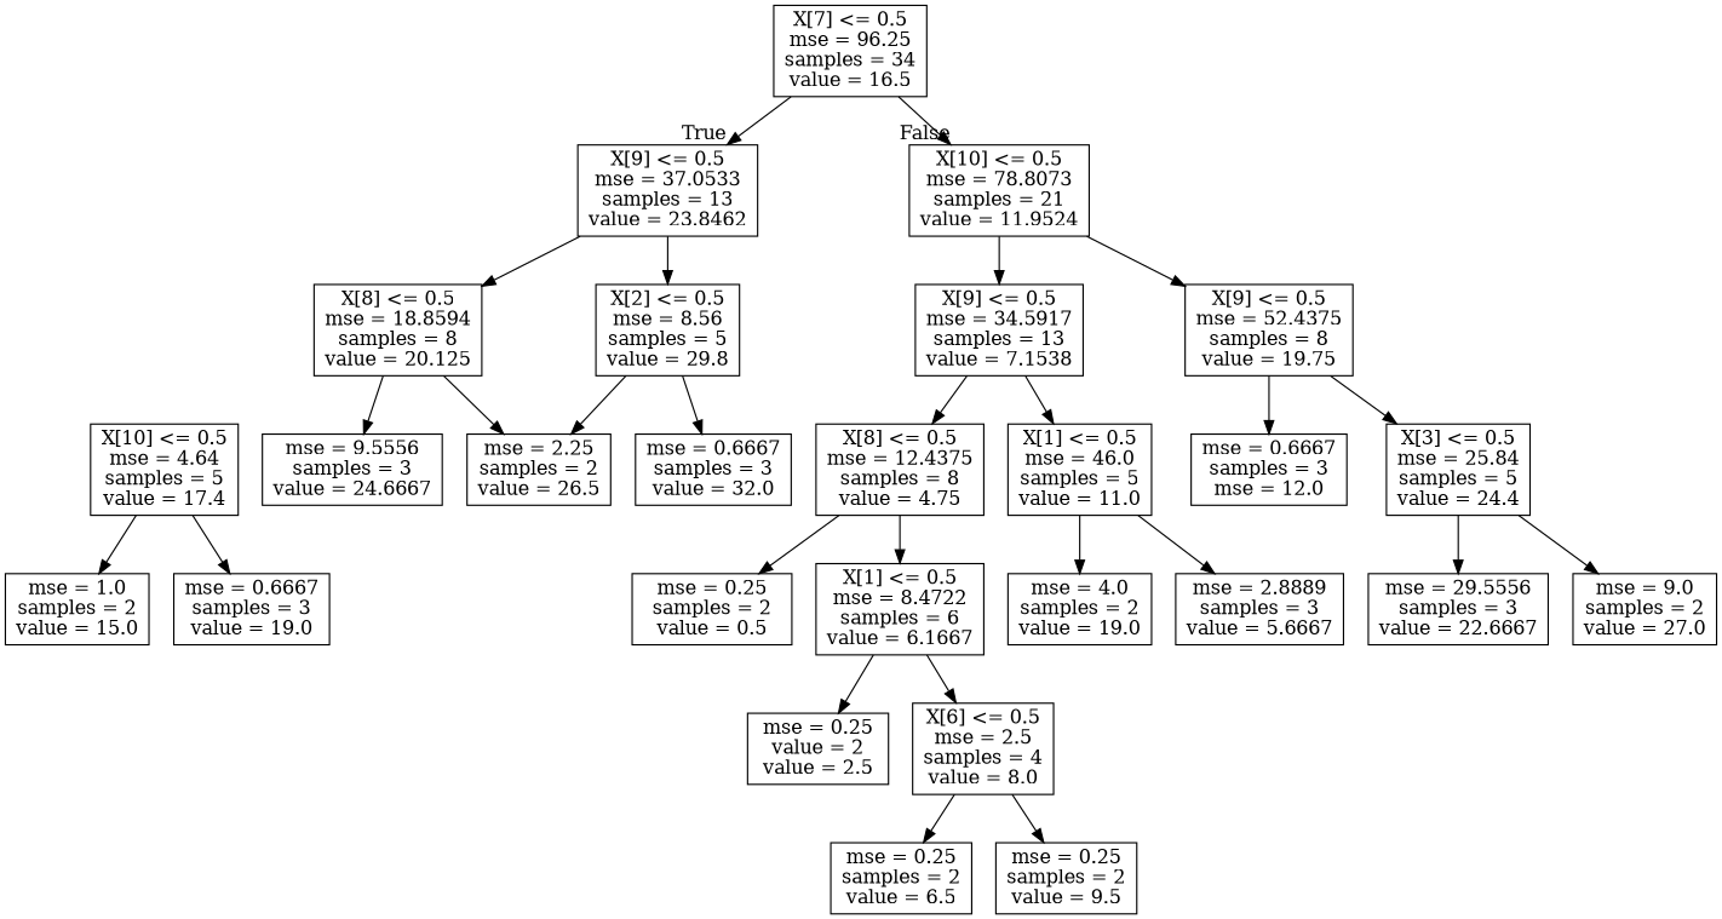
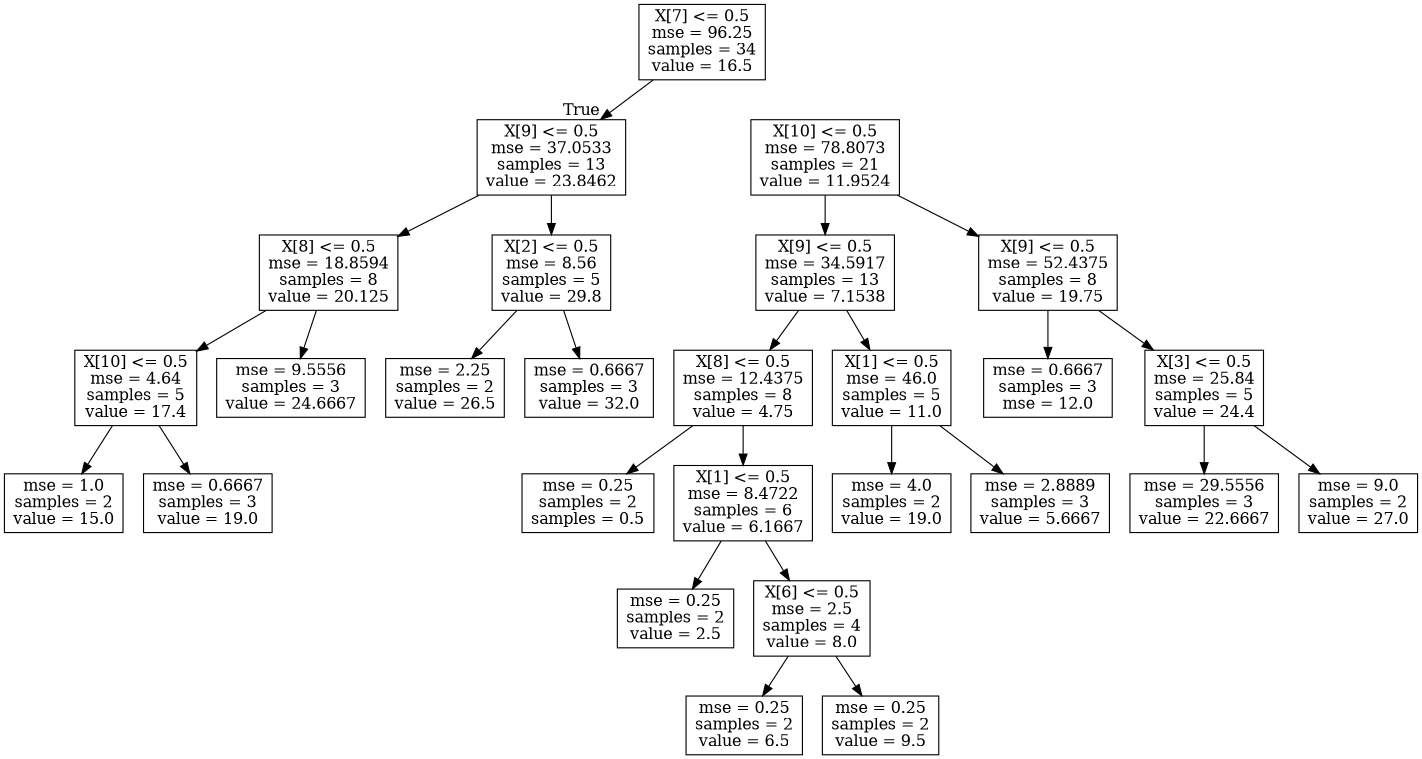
  digraph {
    node [shape=box]
    n1 [label="X[7] <= 0.5\nmse = 96.25\nsamples = 34\nvalue = 16.5"]
    n2 [label="X[9] <= 0.5\nmse = 37.0533\nsamples = 13\nvalue = 23.8462"]
    n3 [label="X[10] <= 0.5\nmse = 78.8073\nsamples = 21\nvalue = 11.9524"]
    n4 [label="X[8] <= 0.5\nmse = 18.8594\nsamples = 8\nvalue = 20.125"]
    n5 [label="X[2] <= 0.5\nmse = 8.56\nsamples = 5\nvalue = 29.8"]
    n6 [label="X[9] <= 0.5\nmse = 34.5917\nsamples = 13\nvalue = 7.1538"]
    n7 [label="X[9] <= 0.5\nmse = 52.4375\nsamples = 8\nvalue = 19.75"]
    n8 [label="X[10] <= 0.5\nmse = 4.64\nsamples = 5\nvalue = 17.4"]
    n9 [label="mse = 9.5556\nsamples = 3\nvalue = 24.6667"]
    n10 [label="mse = 2.25\nsamples = 2\nvalue = 26.5"]
    n11 [label="mse = 0.6667\nsamples = 3\nvalue = 32.0"]
    n12 [label="mse = 1.0\nsamples = 2\nvalue = 15.0"]
    n13 [label="mse = 0.6667\nsamples = 3\nvalue = 19.0"]
    n14 [label="X[8] <= 0.5\nmse = 12.4375\nsamples = 8\nvalue = 4.75"]
    n15 [label="X[1] <= 0.5\nmse = 46.0\nsamples = 5\nvalue = 11.0"]
    n16 [label="mse = 0.6667\nsamples = 3\nmse = 12.0"]
    n17 [label="X[3] <= 0.5\nmse = 25.84\nsamples = 5\nvalue = 24.4"]
-   n18 [label="mse = 0.25\nsamples = 2\nvalue = 0.5"]
+   n18 [label="mse = 0.25\nsamples = 2\nsamples = 0.5"]
    n19 [label="X[1] <= 0.5\nmse = 8.4722\nsamples = 6\nvalue = 6.1667"]
    n20 [label="mse = 4.0\nsamples = 2\nvalue = 19.0"]
    n21 [label="mse = 2.8889\nsamples = 3\nvalue = 5.6667"]
-   n22 [label="mse = 0.25\nvalue = 2\nvalue = 2.5"]
+   n22 [label="mse = 0.25\nsamples = 2\nvalue = 2.5"]
    n23 [label="X[6] <= 0.5\nmse = 2.5\nsamples = 4\nvalue = 8.0"]
    n24 [label="mse = 0.25\nsamples = 2\nvalue = 6.5"]
    n25 [label="mse = 0.25\nsamples = 2\nvalue = 9.5"]
    n26 [label="mse = 29.5556\nsamples = 3\nvalue = 22.6667"]
    n27 [label="mse = 9.0\nsamples = 2\nvalue = 27.0"]
    n1 -> n2 [headlabel=True labelangle=45 labeldistance=2.5]
-   n1 -> n3 [headlabel=False labelangle=-45 labeldistance=2.5]
    n2 -> n4
    n2 -> n5
    n3 -> n6
    n3 -> n7
-   n4 -> n10
+   n4 -> n8
    n4 -> n9
    n5 -> n10
    n5 -> n11
    n6 -> n14
    n6 -> n15
    n7 -> n16
    n7 -> n17
    n8 -> n12
    n8 -> n13
    n14 -> n18
    n14 -> n19
    n15 -> n20
    n15 -> n21
    n17 -> n26
    n17 -> n27
    n19 -> n22
    n19 -> n23
    n23 -> n24
    n23 -> n25
  }
